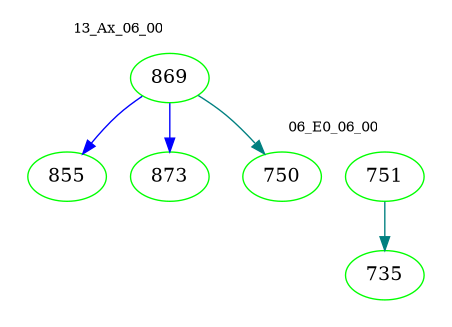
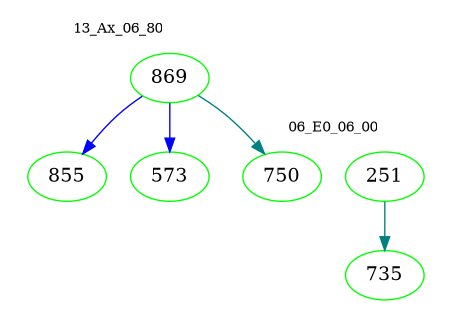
  digraph {
    node [color=green]
    edge [color=blue]
    n1 [label=869]
    n2 [label=855]
-   n3 [label=873]
-   n4 [label=751]
+   n3 [label=573]
+   n4 [label=251]
    n5 [label=735]
    n6 [label=750]
    subgraph cluster_1 {
      color=white
      fontsize=10
-     label="13_Ax_06_00"
+     label="13_Ax_06_80"
      n1
      n2
      n3
    }
    subgraph cluster_2 {
      color=white
      fontsize=10
      label="06_E0_06_00"
      n4
      n5
      n6
    }
    n1 -> n2
    n1 -> n3
    n1 -> n6 [color=teal]
    n4 -> n5 [color=teal]
  }
